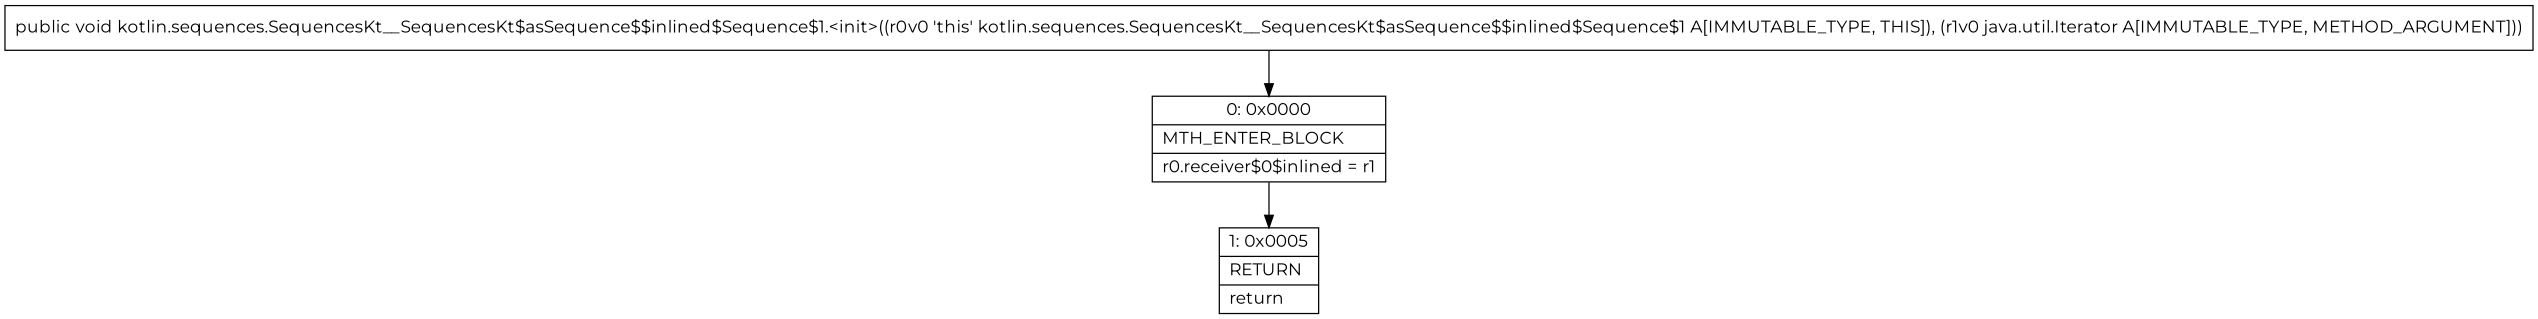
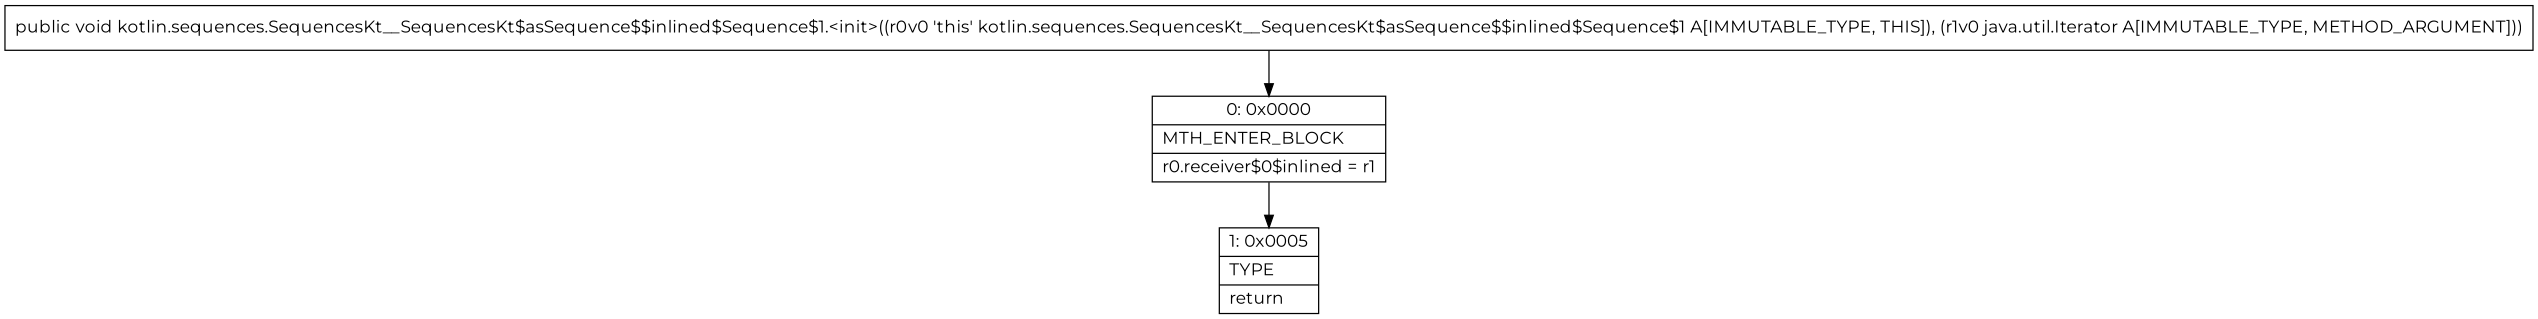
  digraph {
    fontname=Montserrat
    node [shape=record fontname=Montserrat]
    edge [fontname=Montserrat]
    n1 [label="{0\:\ 0x0000|MTH_ENTER_BLOCK\l|r0.receiver$0$inlined = r1\l}"]
-   n2 [label="{1\:\ 0x0005|RETURN\l|return\l}"]
+   n2 [label="{1\:\ 0x0005|TYPE\l|return\l}"]
    n3 [label="{public void kotlin.sequences.SequencesKt__SequencesKt$asSequence$$inlined$Sequence$1.\<init\>((r0v0 'this' kotlin.sequences.SequencesKt__SequencesKt$asSequence$$inlined$Sequence$1 A[IMMUTABLE_TYPE, THIS]), (r1v0 java.util.Iterator A[IMMUTABLE_TYPE, METHOD_ARGUMENT])) }"]
    n1 -> n2
    n3 -> n1
  }
